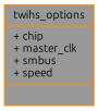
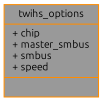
  digraph {
    fontname=Ubuntu
-   n1 [color=darkorange fillcolor=grey60 fontcolor=black fontname=Ubuntu fontsize=10 height=0.2 label="{twihs_options\n|+ chip\l+ master_clk\l+ smbus\l+ speed\l|}" shape=record style=filled width=0.4]
+   n1 [color=darkorange fillcolor=grey60 fontcolor=black fontname=Ubuntu fontsize=10 height=0.2 label="{twihs_options\n|+ chip\l+ master_smbus\l+ smbus\l+ speed\l|}" shape=record style=filled width=0.4]
  }
